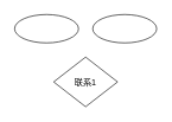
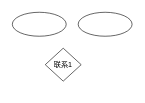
  <mxCell id="0" />
  <mxCell id="1" parent="0" />
  <mxCell id="2" value="" style="group" vertex="1" connectable="0" parent="1"><mxGeometry x="20" y="20" width="200" height="130" as="geometry" /></mxCell>
  <mxCell id="3" value="" style="ellipse;whiteSpace=wrap;html=1;" vertex="1" parent="2"><mxGeometry width="90" height="40" as="geometry" /></mxCell>
- <mxCell id="4" value="联系1" style="rhombus;" vertex="1" parent="2"><mxGeometry x="55" y="60" width="90" height="70" as="geometry" /></mxCell>
+ <mxCell id="4" value="联系1" style="rhombus;" vertex="1" parent="2"><mxGeometry x="55" y="60" width="60" height="55" as="geometry" /></mxCell>
  <mxCell id="5" value="" style="ellipse;whiteSpace=wrap;html=1;" vertex="1" parent="2"><mxGeometry x="110" width="90" height="40" as="geometry" /></mxCell>
